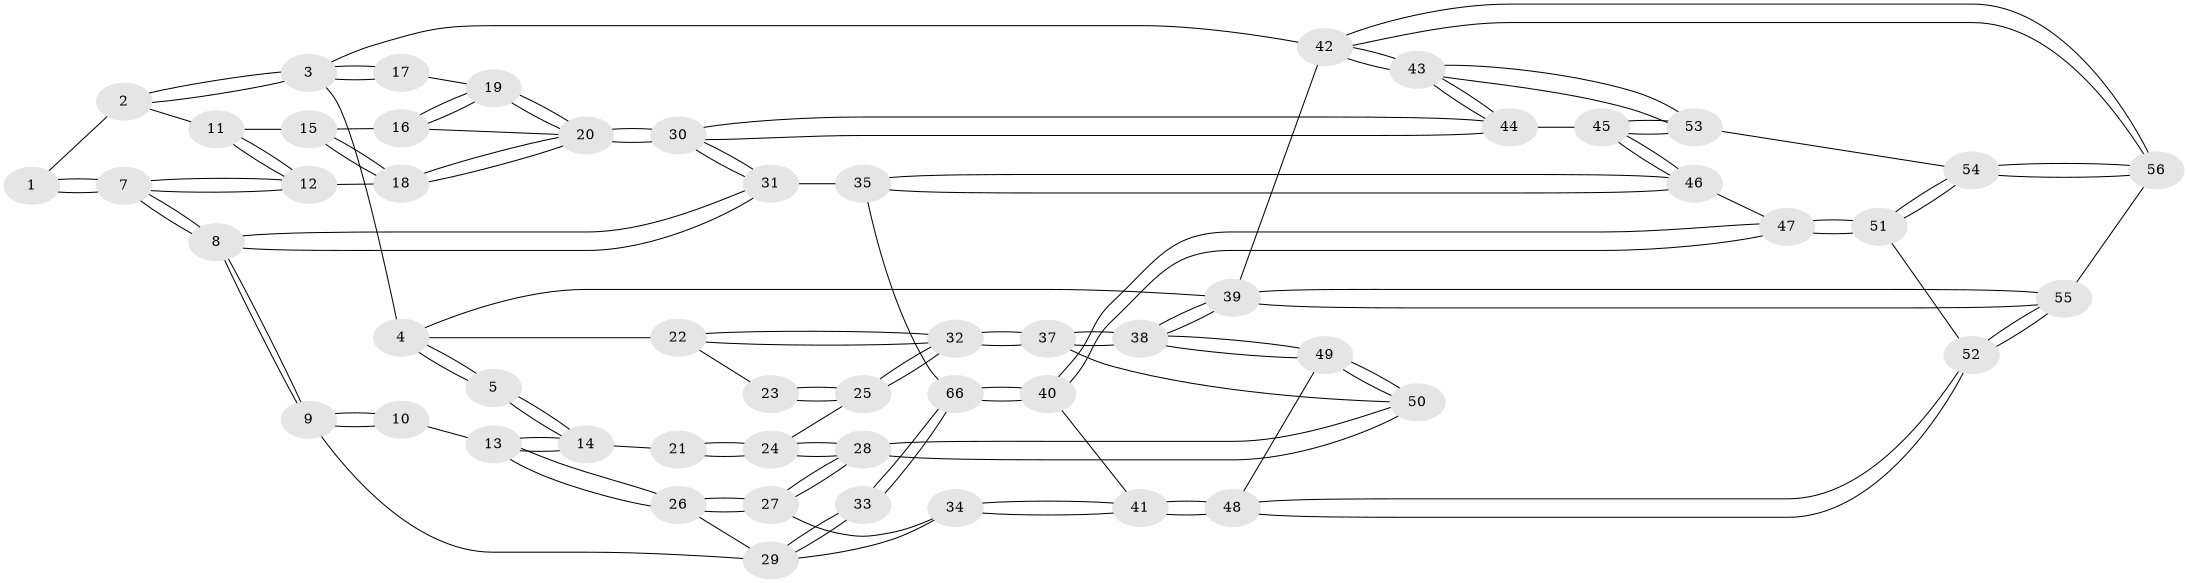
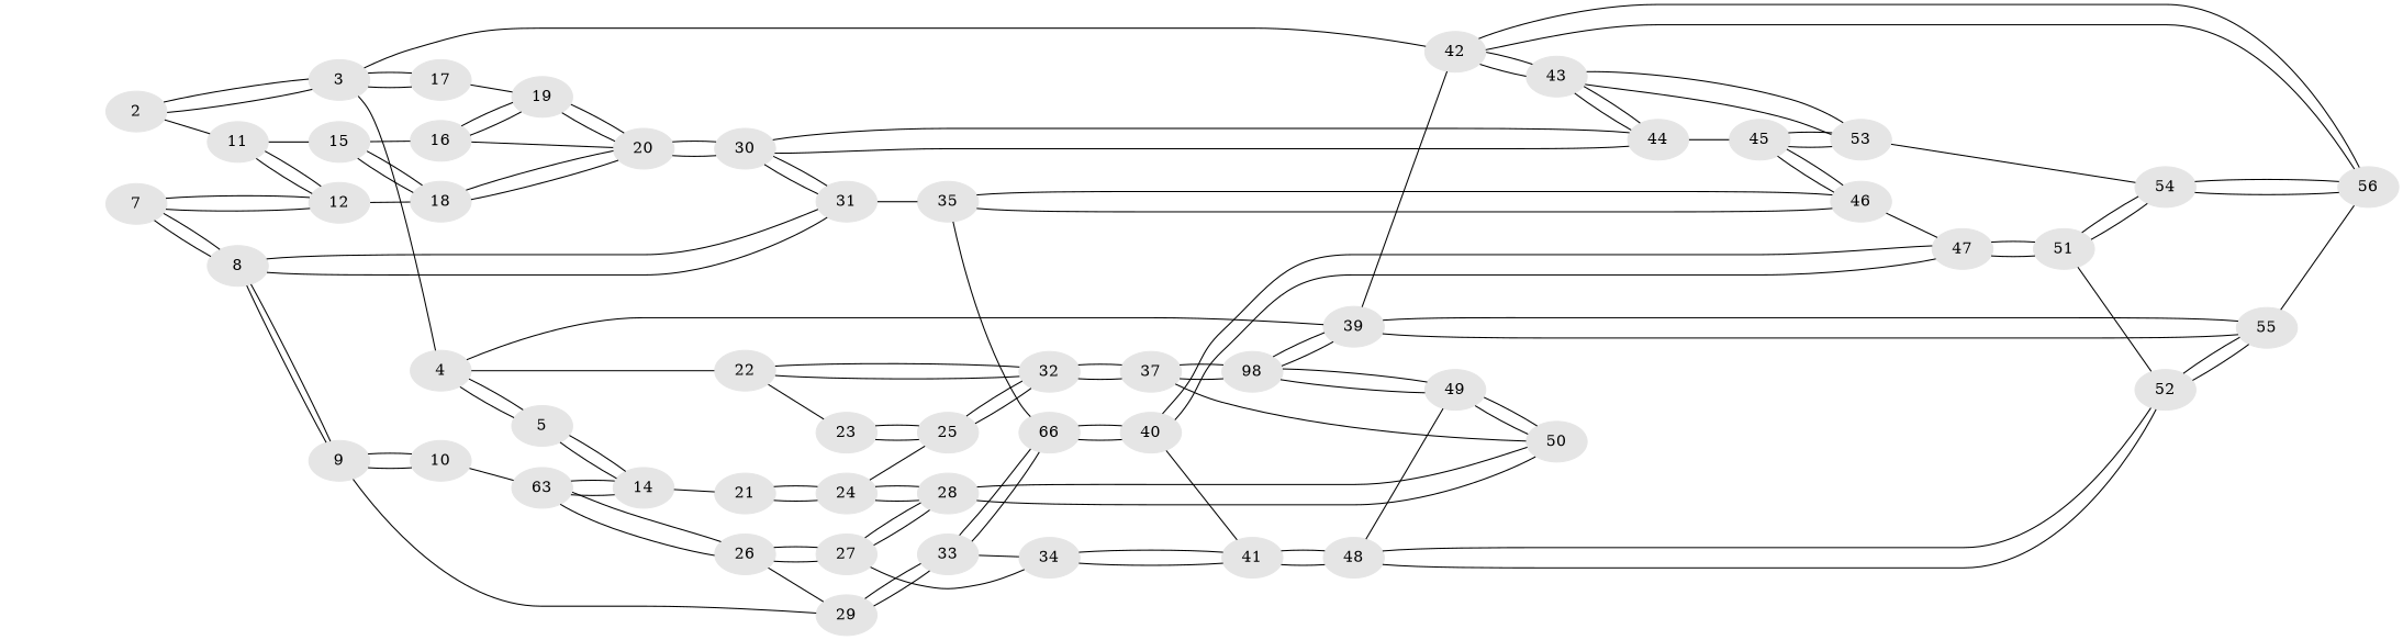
  graph {
    rankdir=LR
    node [color=gray90 style=filled]
-   1
    2
    7
    3
    11
    8
    12
    4
    17
    42
    15
    5
    22
    39
    19
    43
    56
    14
    23
    32
    55
    21
    10
-   13
+   13 [label=63]
    9
    31
    18
    29
    35
    33
    26
    16
    20
    27
    24
    30
    44
    25
    28
    37
    50
    34
    41
    n44 [label=66]
    45
    46
-   38
+   38 [label=98]
    40
    48
    47
    49
    51
    52
    53
    54
-   1 -- 2
-   1 -- 7
-   1 -- 7
    2 -- 3
    2 -- 3
    2 -- 11
    7 -- 8
    7 -- 8
    7 -- 12
    7 -- 12
    3 -- 4
    3 -- 17
    3 -- 17
    3 -- 42
    11 -- 12
    11 -- 12
    11 -- 15
    8 -- 9
    8 -- 9
    8 -- 31
    8 -- 31
    12 -- 18
    4 -- 5
    4 -- 5
    4 -- 22
    4 -- 39
    17 -- 19
    42 -- 43
    42 -- 43
    42 -- 56
    42 -- 56
    15 -- 18
    15 -- 18
    15 -- 16
    5 -- 14
    5 -- 14
    22 -- 23
    22 -- 32
    22 -- 32
    39 -- 42
    39 -- 55
    39 -- 55
    19 -- 20
    19 -- 20
    43 -- 44
    43 -- 44
    43 -- 53
    43 -- 53
    14 -- 21
    23 -- 25
    23 -- 25
    32 -- 37
    32 -- 37
    55 -- 56
    21 -- 24
    21 -- 24
    10 -- 13
    13 -- 14
    13 -- 14
    13 -- 26
    13 -- 26
    9 -- 10
    9 -- 10
    9 -- 29
    31 -- 35
    18 -- 20
    18 -- 20
    29 -- 33
    29 -- 33
    35 -- n44
    35 -- 46
    35 -- 46
-   29 -- 34
+   33 -- 34
    33 -- n44
    33 -- n44
    26 -- 29
    26 -- 27
    26 -- 27
    16 -- 19
    16 -- 19
    16 -- 20
    20 -- 30
    20 -- 30
    27 -- 28
    27 -- 28
    27 -- 34
    24 -- 25
    24 -- 28
    24 -- 28
    30 -- 31
    30 -- 31
    30 -- 44
    30 -- 44
    44 -- 45
    25 -- 32
    25 -- 32
    28 -- 50
    28 -- 50
    37 -- 50
    37 -- 38
    37 -- 38
    34 -- 41
    34 -- 41
    41 -- 48
    41 -- 48
    n44 -- 40
    n44 -- 40
    45 -- 46
    45 -- 46
    45 -- 53
    45 -- 53
    46 -- 47
    38 -- 39
    38 -- 39
    38 -- 49
    38 -- 49
    40 -- 41
    40 -- 47
    40 -- 47
    48 -- 49
    48 -- 52
    48 -- 52
    47 -- 51
    47 -- 51
    49 -- 50
    49 -- 50
    51 -- 52
    51 -- 54
    51 -- 54
    52 -- 55
    52 -- 55
    53 -- 54
    54 -- 56
    54 -- 56
  }
